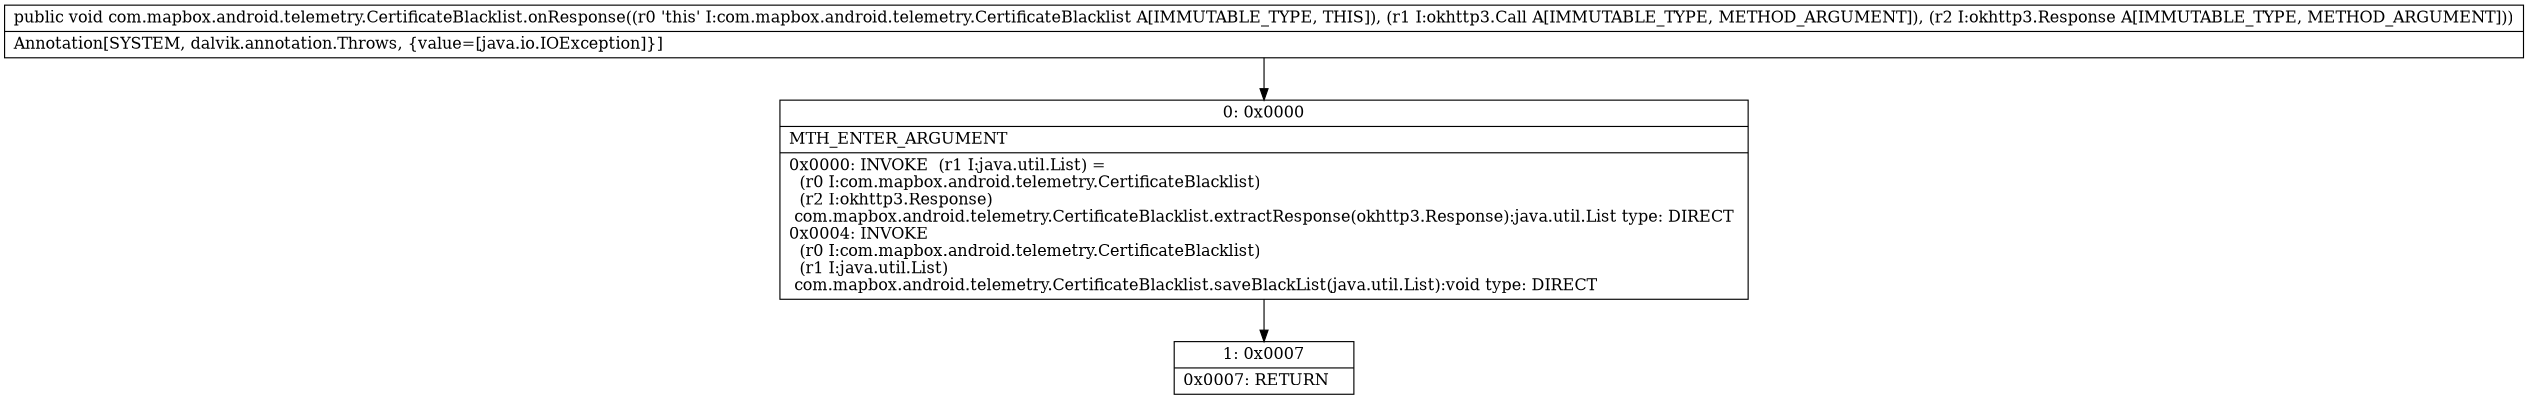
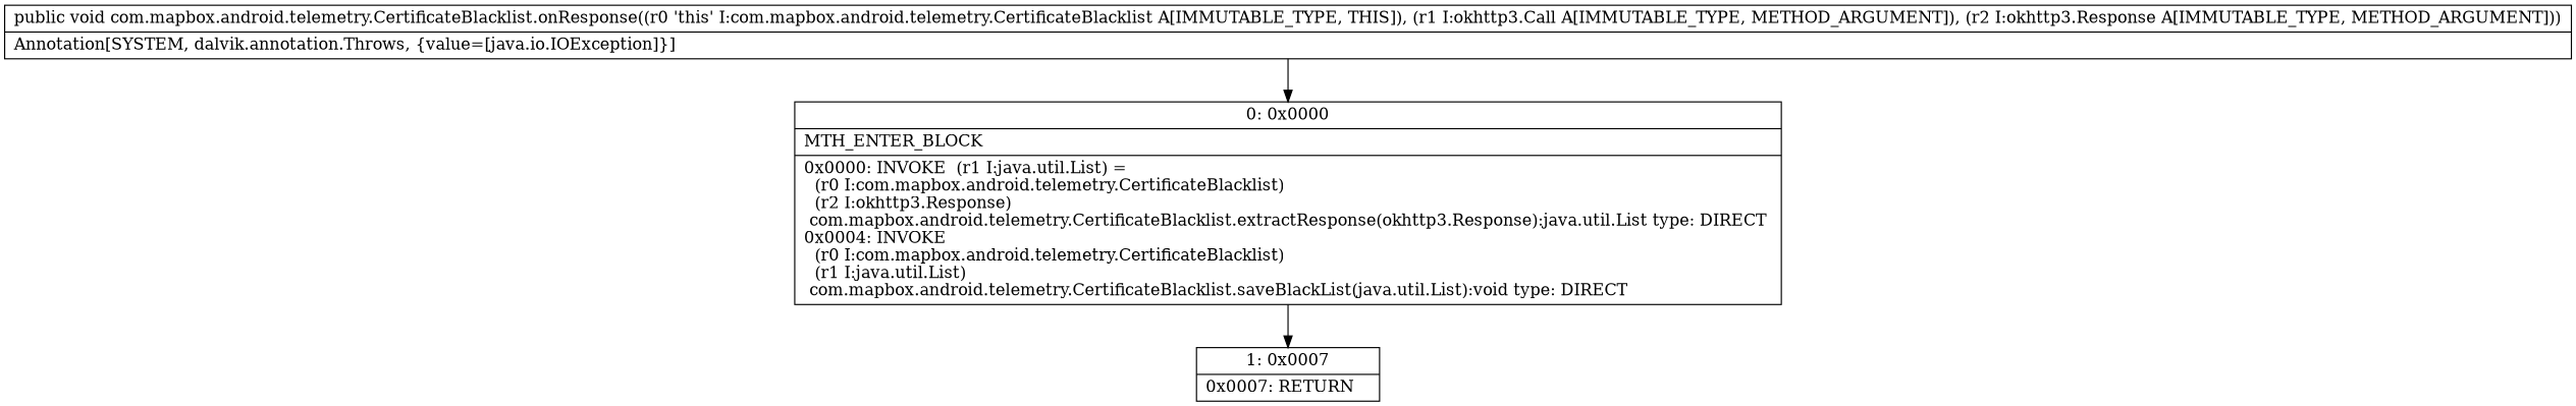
  digraph {
    node [shape=record]
-   n1 [label="{0\:\ 0x0000|MTH_ENTER_ARGUMENT\l|0x0000: INVOKE  (r1 I:java.util.List) = \l  (r0 I:com.mapbox.android.telemetry.CertificateBlacklist)\l  (r2 I:okhttp3.Response)\l com.mapbox.android.telemetry.CertificateBlacklist.extractResponse(okhttp3.Response):java.util.List type: DIRECT \l0x0004: INVOKE  \l  (r0 I:com.mapbox.android.telemetry.CertificateBlacklist)\l  (r1 I:java.util.List)\l com.mapbox.android.telemetry.CertificateBlacklist.saveBlackList(java.util.List):void type: DIRECT \l}"]
+   n1 [label="{0\:\ 0x0000|MTH_ENTER_BLOCK\l|0x0000: INVOKE  (r1 I:java.util.List) = \l  (r0 I:com.mapbox.android.telemetry.CertificateBlacklist)\l  (r2 I:okhttp3.Response)\l com.mapbox.android.telemetry.CertificateBlacklist.extractResponse(okhttp3.Response):java.util.List type: DIRECT \l0x0004: INVOKE  \l  (r0 I:com.mapbox.android.telemetry.CertificateBlacklist)\l  (r1 I:java.util.List)\l com.mapbox.android.telemetry.CertificateBlacklist.saveBlackList(java.util.List):void type: DIRECT \l}"]
    n2 [label="{1\:\ 0x0007|0x0007: RETURN   \l}"]
    n3 [label="{public void com.mapbox.android.telemetry.CertificateBlacklist.onResponse((r0 'this' I:com.mapbox.android.telemetry.CertificateBlacklist A[IMMUTABLE_TYPE, THIS]), (r1 I:okhttp3.Call A[IMMUTABLE_TYPE, METHOD_ARGUMENT]), (r2 I:okhttp3.Response A[IMMUTABLE_TYPE, METHOD_ARGUMENT]))  | Annotation[SYSTEM, dalvik.annotation.Throws, \{value=[java.io.IOException]\}]\l}"]
    n1 -> n2
    n3 -> n1
  }
